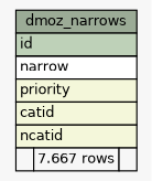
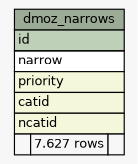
  digraph {
    bgcolor="#f7f7f7"
    rankdir=RL
-   n1 [fontname=Helvetica fontsize=11 label=<     <TABLE BORDER="0" CELLBORDER="1" CELLSPACING="0" BGCOLOR="#ffffff">       <TR><TD PORT="dmoz_narrows.heading" COLSPAN="3" BGCOLOR="#9bab96" ALIGN="CENTER">dmoz_narrows</TD></TR>       <TR><TD PORT="id" COLSPAN="3" BGCOLOR="#bed1b8" ALIGN="LEFT">id</TD></TR>       <TR><TD PORT="narrow" COLSPAN="3" ALIGN="LEFT">narrow</TD></TR>       <TR><TD PORT="priority" COLSPAN="3" BGCOLOR="#f4f7da" ALIGN="LEFT">priority</TD></TR>       <TR><TD PORT="catid" COLSPAN="3" BGCOLOR="#f4f7da" ALIGN="LEFT">catid</TD></TR>       <TR><TD PORT="ncatid" COLSPAN="3" BGCOLOR="#f4f7da" ALIGN="LEFT">ncatid</TD></TR>       <TR><TD ALIGN="LEFT" BGCOLOR="#f7f7f7">  </TD><TD ALIGN="RIGHT" BGCOLOR="#f7f7f7">7.667 rows</TD><TD ALIGN="RIGHT" BGCOLOR="#f7f7f7">  </TD></TR>     </TABLE>> shape=plaintext]
+   n1 [fontname=Helvetica fontsize=11 label=<     <TABLE BORDER="0" CELLBORDER="1" CELLSPACING="0" BGCOLOR="#ffffff">       <TR><TD PORT="dmoz_narrows.heading" COLSPAN="3" BGCOLOR="#9bab96" ALIGN="CENTER">dmoz_narrows</TD></TR>       <TR><TD PORT="id" COLSPAN="3" BGCOLOR="#bed1b8" ALIGN="LEFT">id</TD></TR>       <TR><TD PORT="narrow" COLSPAN="3" ALIGN="LEFT">narrow</TD></TR>       <TR><TD PORT="priority" COLSPAN="3" BGCOLOR="#f4f7da" ALIGN="LEFT">priority</TD></TR>       <TR><TD PORT="catid" COLSPAN="3" BGCOLOR="#f4f7da" ALIGN="LEFT">catid</TD></TR>       <TR><TD PORT="ncatid" COLSPAN="3" BGCOLOR="#f4f7da" ALIGN="LEFT">ncatid</TD></TR>       <TR><TD ALIGN="LEFT" BGCOLOR="#f7f7f7">  </TD><TD ALIGN="RIGHT" BGCOLOR="#f7f7f7">7.627 rows</TD><TD ALIGN="RIGHT" BGCOLOR="#f7f7f7">  </TD></TR>     </TABLE>> shape=plaintext]
  }
